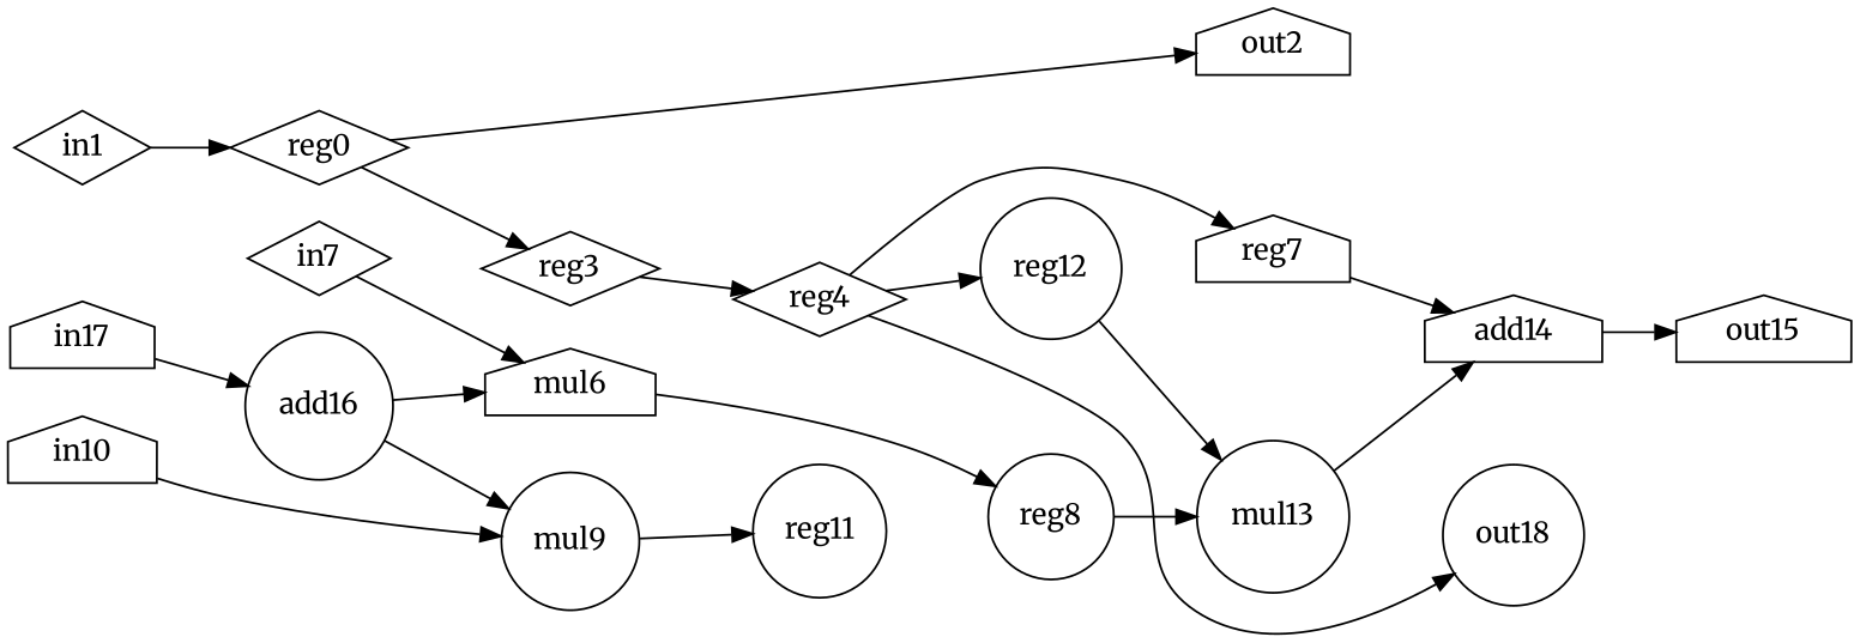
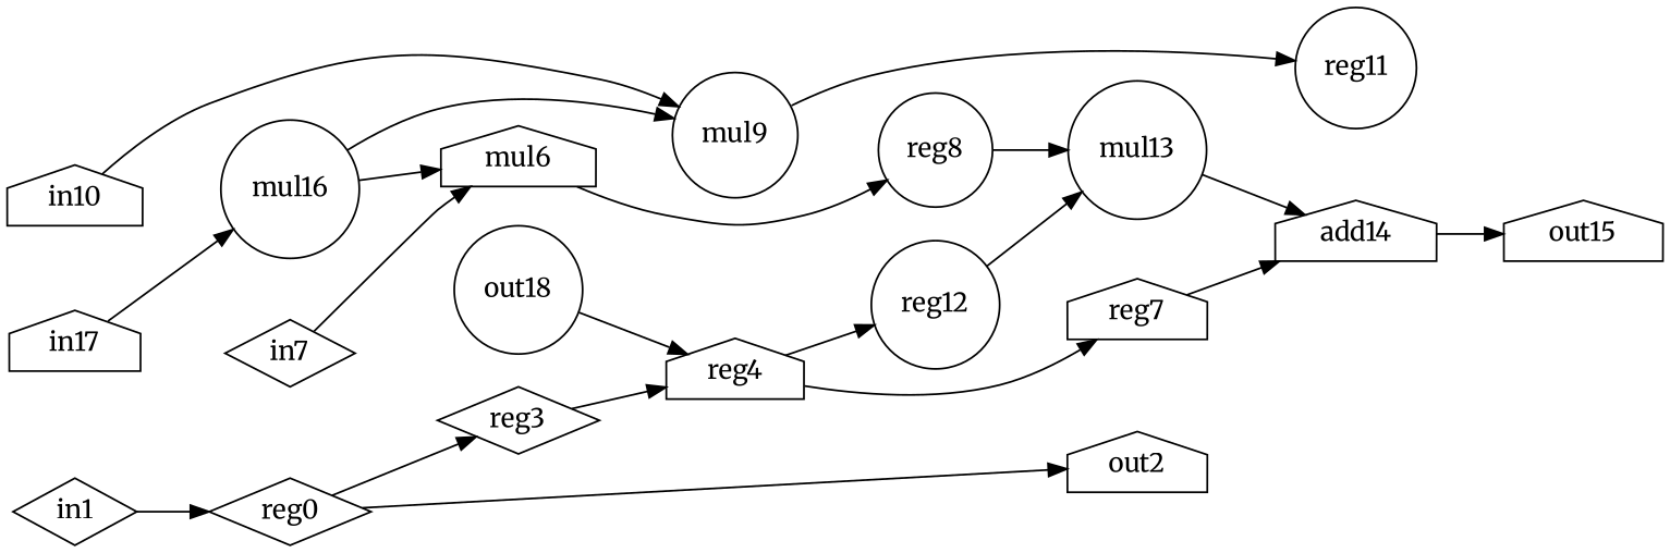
  digraph {
    fontname=Merriweather
    rankdir=LR
    node [fontname=Merriweather op=reg shape=house]
    edge [fontname=Merriweather port=0 weight=0]
    n1 [label=reg0 shape=diamond]
    n2 [label=out2 op=out]
    n3 [label=reg3 shape=diamond]
-   n4 [label=reg4 shape=diamond]
+   n4 [label=reg4]
    n5 [label=in1 op=in shape=diamond]
    n6 [label=in10 op=in]
    n7 [label=mul9 op=mul shape=circle]
    n8 [label=reg11 shape=circle]
    n9 [label=reg12 shape=circle]
    n10 [label=mul13 op=mul shape=circle]
    n11 [label=add14 op=add]
    n12 [label=out15 op=out]
-   n13 [label=add16 op=addi shape=circle value=2]
+   n13 [label=mul16 op=addi shape=circle value=2]
    n14 [label=mul6 op=mul]
    n15 [label=reg8 shape=circle]
    n16 [label=in17 op=in]
    n17 [label=out18 op=out shape=circle]
    n18 [label=reg7]
    n19 [label=in7 op=in shape=diamond]
    n1 -> n2
    n1 -> n3
    n3 -> n4
    n4 -> n9
-   n4 -> n17
+   n17 -> n4
    n4 -> n18
    n5 -> n1 [weight=1]
    n6 -> n7 [port=1]
    n7 -> n8
    n9 -> n10
    n10 -> n11 [port=1]
    n11 -> n12
    n13 -> n7
    n13 -> n14
    n14 -> n15
    n15 -> n10 [port=1 weight=3]
    n16 -> n13
    n18 -> n11
    n19 -> n14 [port=1]
  }
